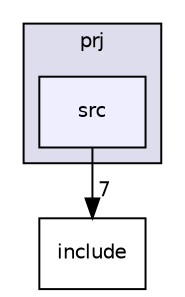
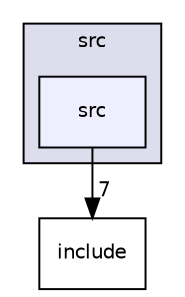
  digraph {
    compound=true
    node [fontname=Helvetica fontsize=10 shape=box]
    n1 [fillcolor="#eeeeff" label=src pencolor=black style=filled]
    n2 [label=include]
    subgraph cluster_1 {
      bgcolor="#ddddee"
      fontname=Helvetica
      fontsize=10
-     label=prj
+     label=src
      pencolor=black
      n1
    }
    n1 -> n2 [headlabel=7 labeldistance=1.5 labelfontname=Helvetica labelfontsize=10]
  }
